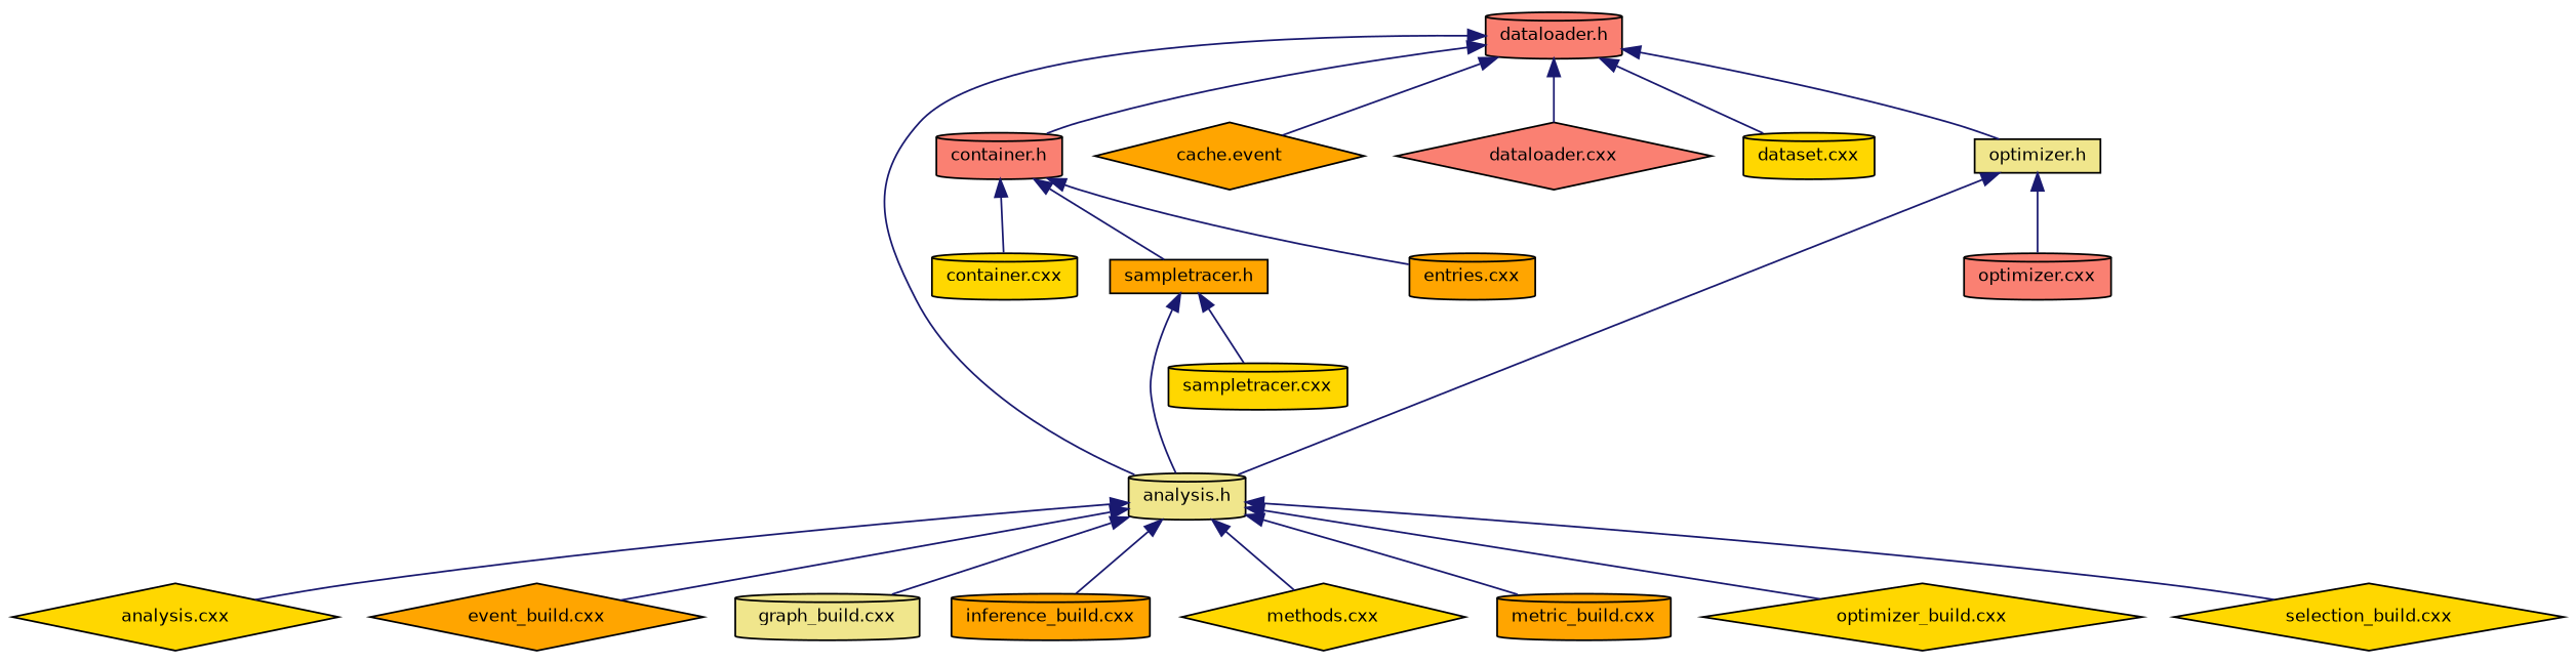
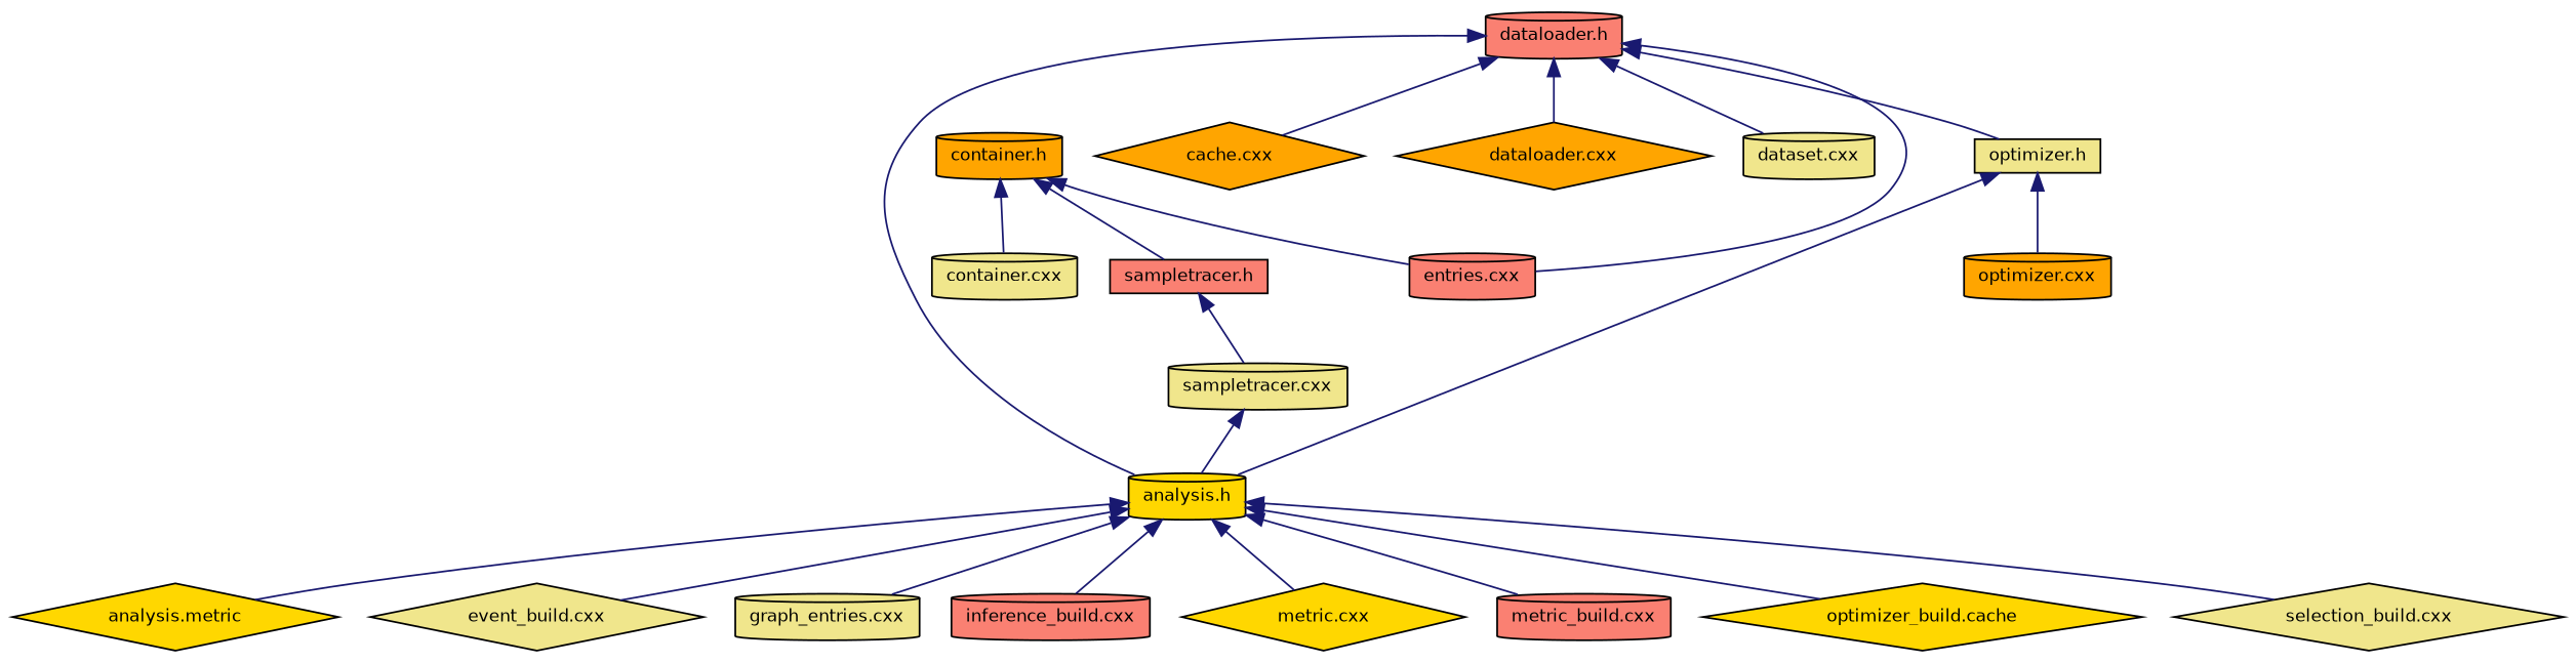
  digraph {
    node [color=black fillcolor=khaki fontname=Helvetica fontsize=10 shape=cylinder style=filled]
    edge [color=midnightblue dir=back fontname=Helvetica fontsize=10 labelfontname=Helvetica labelfontsize=10 style=solid]
    n1 [fillcolor=salmon fontcolor=black height=0.2 label="dataloader.h" width=0.4]
-   n2 [height=0.2 label="analysis.h" width=0.4]
-   n3 [fillcolor=salmon height=0.2 label="container.h" width=0.4]
-   n4 [fillcolor=orange height=0.2 label="cache.event" shape=diamond width=0.4]
-   n5 [fillcolor=salmon height=0.2 label="dataloader.cxx" shape=diamond width=0.4]
-   n6 [fillcolor=gold height=0.2 label="dataset.cxx" width=0.4]
+   n2 [fillcolor=gold height=0.2 label="analysis.h" width=0.4]
+   n3 [fillcolor=orange height=0.2 label="container.h" width=0.4]
+   n4 [fillcolor=orange height=0.2 label="cache.cxx" shape=diamond width=0.4]
+   n5 [fillcolor=orange height=0.2 label="dataloader.cxx" shape=diamond width=0.4]
+   n6 [height=0.2 label="dataset.cxx" width=0.4]
    n7 [height=0.2 label="optimizer.h" shape=box width=0.4]
-   n8 [fillcolor=gold height=0.2 label="analysis.cxx" shape=diamond width=0.4]
-   n9 [fillcolor=orange height=0.2 label="event_build.cxx" shape=diamond width=0.4]
-   n10 [height=0.2 label="graph_build.cxx" width=0.4]
-   n11 [fillcolor=orange height=0.2 label="inference_build.cxx" width=0.4]
-   n12 [fillcolor=gold height=0.2 label="methods.cxx" shape=diamond width=0.4]
-   n13 [fillcolor=orange height=0.2 label="metric_build.cxx" width=0.4]
-   n14 [fillcolor=gold height=0.2 label="optimizer_build.cxx" shape=diamond width=0.4]
-   n15 [fillcolor=gold height=0.2 label="selection_build.cxx" shape=diamond width=0.4]
-   n16 [fillcolor=gold height=0.2 label="container.cxx" width=0.4]
-   n17 [fillcolor=orange height=0.2 label="entries.cxx" width=0.4]
-   n18 [fillcolor=orange height=0.2 label="sampletracer.h" shape=box width=0.4]
-   n19 [fillcolor=salmon height=0.2 label="optimizer.cxx" width=0.4]
-   n20 [fillcolor=gold height=0.2 label="sampletracer.cxx" width=0.4]
+   n8 [fillcolor=gold height=0.2 label="analysis.metric" shape=diamond width=0.4]
+   n9 [height=0.2 label="event_build.cxx" shape=diamond width=0.4]
+   n10 [height=0.2 label="graph_entries.cxx" width=0.4]
+   n11 [fillcolor=salmon height=0.2 label="inference_build.cxx" width=0.4]
+   n12 [fillcolor=gold height=0.2 label="metric.cxx" shape=diamond width=0.4]
+   n13 [fillcolor=salmon height=0.2 label="metric_build.cxx" width=0.4]
+   n14 [fillcolor=gold height=0.2 label="optimizer_build.cache" shape=diamond width=0.4]
+   n15 [height=0.2 label="selection_build.cxx" shape=diamond width=0.4]
+   n16 [height=0.2 label="container.cxx" width=0.4]
+   n17 [fillcolor=salmon height=0.2 label="entries.cxx" width=0.4]
+   n18 [fillcolor=salmon height=0.2 label="sampletracer.h" shape=box width=0.4]
+   n19 [fillcolor=orange height=0.2 label="optimizer.cxx" width=0.4]
+   n20 [height=0.2 label="sampletracer.cxx" width=0.4]
    n1 -> n2
-   n1 -> n3
+   n1 -> n17
    n1 -> n4
    n1 -> n5
    n1 -> n6
    n1 -> n7
    n2 -> n8
    n2 -> n9
    n2 -> n10
    n2 -> n11
    n2 -> n12
    n2 -> n13
    n2 -> n14
    n2 -> n15
    n3 -> n16
    n3 -> n17
    n3 -> n18
    n7 -> n2
    n7 -> n19
-   n18 -> n2
+   n20 -> n2
    n18 -> n20
  }
